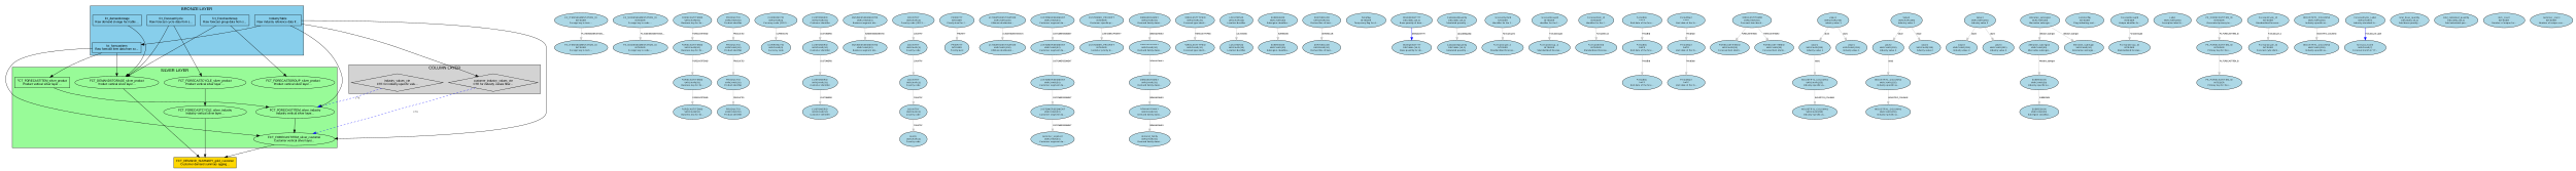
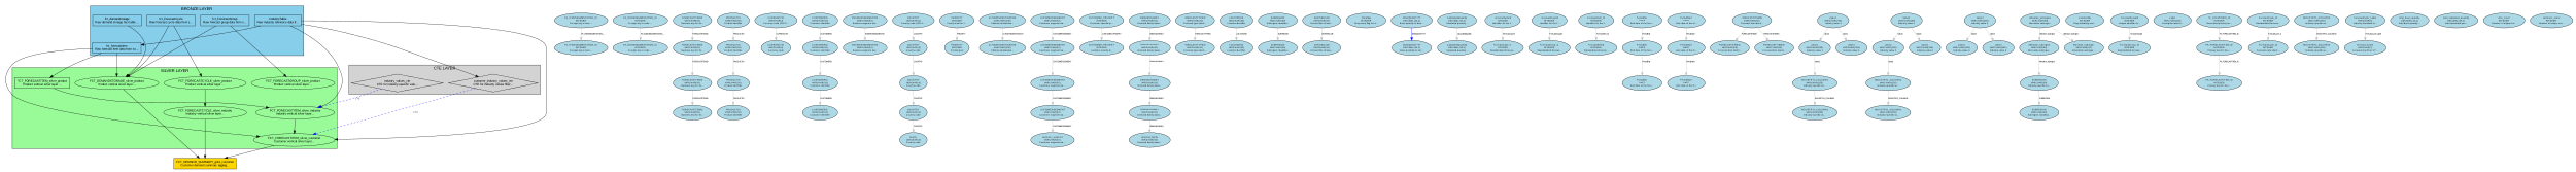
  digraph {
    fontname="Liberation Sans"
    rankdir=TB
    node [fillcolor=lightblue fontname="Liberation Sans" fontsize=8 shape=oval style=filled]
    edge [color=gray fontname="Liberation Sans" fontsize=6]
    n1 [fillcolor="#87CEEB" fontsize=10 label="fct_forecastitem\nRaw forecast item data from so..." shape=box]
    n2 [fillcolor="#87CEEB" fontsize=10 label="fct_demandstorage\nRaw demand storage fact table ..." shape=box]
    n3 [fillcolor="#87CEEB" fontsize=10 label="fct_ForecastCycle\nRaw forecast cycle data from s..." shape=box]
    n4 [fillcolor="#87CEEB" fontsize=10 label="IndustryTable\nRaw industry reference data fr..." shape=box]
    n5 [fillcolor="#87CEEB" fontsize=10 label="fct_ForeCastGroup\nRaw forecast group data from s..." shape=box]
    n6 [fillcolor="#98FB98" fontsize=10 label="FCT_FORECASTGROUP_silver_product\nProduct vertical silver layer ..." shape=ellipse]
    n7 [fillcolor="#98FB98" fontsize=10 label="FCT_DEMANDSTORAGE_silver_product\nProduct vertical silver layer ..." shape=ellipse]
    n8 [fillcolor="#98FB98" fontsize=10 label="FCT_FORECASTITEM_silver_product\nProduct vertical silver layer ..." shape=box]
    n9 [fillcolor="#98FB98" fontsize=10 label="FCT_FORECASTCYCLE_silver_product\nProduct vertical silver layer ..." shape=ellipse]
    n10 [fillcolor="#98FB98" fontsize=10 label="FCT_FORECASTITEM_silver_industry\nIndustry vertical silver layer..." shape=ellipse]
    n11 [fillcolor="#98FB98" fontsize=10 label="FCT_FORECASTCYCLE_silver_industry\nIndustry vertical silver layer..." shape=ellipse]
    n12 [fillcolor="#98FB98" fontsize=10 label="FCT_FORECASTITEM_silver_customer\nCustomer vertical silver layer..." shape=ellipse]
    n13 [fillcolor="#D3D3D3" fontsize=10 label="industry_values_cte\nCTE for industry-specific valu..." shape=diamond]
    n14 [fillcolor="#D3D3D3" fontsize=10 label="customer_industry_values_cte\nCTE for industry values filter..." shape=diamond]
    n15 [fillcolor="#FFD700" fontsize=10 label="FCT_DEMAND_SUMMARY_gold_customer\nCustomer demand summary aggreg..." shape=box]
    n16 [label="FK_ITEMSEGMENTATION_ID\nINTEGER\nForeign key to item ..."]
    n17 [label="FK_ITEMSEGMENTATION_ID\nINTEGER\nForeign key to item ..."]
    n18 [label="FK_NODESEGMENTATION_ID\nINTEGER\nForeign key to node ..."]
    n19 [label="FK_NODESEGMENTATION_ID\nINTEGER\nForeign key to node ..."]
    n20 [label="FORECASTITEMID\nVARCHAR(50)\nBusiness key for for..."]
    n21 [label="FORECASTITEMID\nVARCHAR(50)\nBusiness key for for..."]
    n22 [label="FORECASTITEMID\nVARCHAR(50)\nBusiness key for for..."]
    n23 [label="PRODUCTID\nVARCHAR(50)\nProduct identifier"]
    n24 [label="PRODUCTID\nVARCHAR(50)\nProduct identifier"]
    n25 [label="PRODUCTID\nVARCHAR(50)\nProduct identifier"]
    n26 [label="CURRENCYID\nVARCHAR(3)\nCurrency code (ISO 3..."]
    n27 [label="CURRENCYID\nVARCHAR(3)\nCurrency code"]
    n28 [label="CUSTOMERID\nVARCHAR(50)\nCustomer identifier"]
    n29 [label="CUSTOMERID\nVARCHAR(50)\nCustomer identifier"]
    n30 [label="CUSTOMERID\nVARCHAR(50)\nCustomer identifier"]
    n31 [label="BUSINESSSEGMENTID\nVARCHAR(50)\nBusiness segment ide..."]
    n32 [label="BUSINESSSEGMENTID\nVARCHAR(50)\nBusiness segment ide..."]
    n33 [label="COUNTRY\nVARCHAR(3)\nCountry code (ISO 3-..."]
    n34 [label="COUNTRY\nVARCHAR(3)\nCountry code"]
    n35 [label="COUNTRY\nVARCHAR(3)\nCountry code"]
    n36 [label="PRIORITY\nINTEGER\nPriority level for f..."]
    n37 [label="PRIORITY\nINTEGER\nPriority level"]
    n38 [label="ULTIMATEDESTINATION\nVARCHAR(100)\nUltimate destination..."]
    n39 [label="ULTIMATEDESTINATION\nVARCHAR(100)\nUltimate destination..."]
    n40 [label="CUSTOMERSEGMENT\nVARCHAR(50)\nCustomer segment cla..."]
    n41 [label="CUSTOMERSEGMENT\nVARCHAR(50)\nCustomer segment cla..."]
    n42 [label="CUSTOMERSEGMENT\nVARCHAR(50)\nCustomer segment cla..."]
    n43 [label="CUSTOMER_PRIORITY\nINTEGER\nCustomer-specific pr..."]
    n44 [label="CUSTOMER_PRIORITY\nINTEGER\nCustomer priority le..."]
    n45 [label="DEMANDFAMILY\nVARCHAR(50)\nDemand family classi..."]
    n46 [label="DEMANDFAMILY\nVARCHAR(50)\nDemand family classi..."]
    n47 [label="DEMANDFAMILY\nVARCHAR(50)\nDemand family classi..."]
    n48 [label="FORECASTTYPEID\nVARCHAR(20)\nForecast type identi..."]
    n49 [label="FORECASTTYPEID\nVARCHAR(20)\nForecast type identi..."]
    n50 [label="LOCATIONID\nVARCHAR(50)\nLocation identifier"]
    n51 [label="LOCATIONID\nVARCHAR(50)\nLocation identifier"]
    n52 [label="SUBREGION\nVARCHAR(50)\nSubregion classifica..."]
    n53 [label="SUBREGION\nVARCHAR(50)\nSubregion classifica..."]
    n54 [label="DERIVEDLOB\nVARCHAR(50)\nDerived line of busi..."]
    n55 [label="DERIVEDLOB\nVARCHAR(50)\nDerived line of busi..."]
    n56 [label="Tempflag\nINTEGER\nTemporary flag for d..."]
    n57 [label="BASEQUANTITY\nDECIMAL(18,2)\nBase quantity of dem..."]
    n58 [label="BASEQUANTITY\nDECIMAL(18,2)\nBase quantity for de..."]
    n59 [label="CalculatedQuantity\nDECIMAL(18,2)\nCalculated quantity ..."]
    n60 [label="CalculatedQuantity\nDECIMAL(18,2)\nCalculated quantity ..."]
    n61 [label="ForecastCycleId\nINTEGER\nIdentifier for the f..."]
    n62 [label="ForecastCycle_Id\nINTEGER\nStandardized forecas..."]
    n63 [label="ForecastGroupId\nINTEGER\nIdentifier for the f..."]
    n64 [label="ForecastGroup_Id\nINTEGER\nStandardized forecas..."]
    n65 [label="ForecastItem_Id\nINTEGER\nIdentifier for the f..."]
    n66 [label="ForecastItemId\nINTEGER\nStandardized forecas..."]
    n67 [label="PeriodEnd\nDATE\nEnd date of the fore..."]
    n68 [label="PeriodEnd\nDATE\nEnd date of the fore..."]
    n69 [label="PeriodEnd\nDATE\nEnd date of the fore..."]
    n70 [label="PeriodStart\nDATE\nStart date of the fo..."]
    n71 [label="PeriodStart\nDATE\nStart date of the fo..."]
    n72 [label="PeriodStart\nDATE\nStart date of the fo..."]
    n73 [label="FORECASTITEMID\nVARCHAR(50)\nForecast item identi..."]
    n74 [label="FORECASTITEMID\nVARCHAR(50)\nForecast item identi..."]
    n75 [label="FORECASTITEMID\nVARCHAR(50)\nForecast item identi..."]
    n76 [label="value1\nVARCHAR(255)\nIndustry value 1"]
    n77 [label="value1\nVARCHAR(255)\nIndustry value 1"]
    n78 [label="value1\nVARCHAR(255)\nIndustry value 1"]
    n79 [label="INDUSTRY1_COLUMN1\nVARCHAR(255)\nIndustry-specific va..."]
    n80 [label="Value2\nVARCHAR(255)\nIndustry value 2"]
    n81 [label="value2\nVARCHAR(255)\nIndustry value 2"]
    n82 [label="value2\nVARCHAR(255)\nIndustry value 2"]
    n83 [label="INDUSTRY1_COLUMN2\nVARCHAR(255)\nIndustry-specific va..."]
    n84 [label="Value3\nVARCHAR(255)\nIndustry value 3"]
    n85 [label="value3\nVARCHAR(255)\nIndustry value 3"]
    n86 [label="value3\nVARCHAR(255)\nIndustry value 3"]
    n87 [label="Alterative_subregion\nVARCHAR(50)\nAlternative subregio..."]
    n88 [label="Alterative_subregion\nVARCHAR(50)\nAlternative subregio..."]
    n89 [label="Alterative_subregion\nVARCHAR(50)\nAlternative subregio..."]
    n90 [label="SUBREGION\nVARCHAR(50)\nIndustry-specific su..."]
    n91 [label="customerflag\nINTEGER\nFlag indicating cust..."]
    n92 [label="ForecastGroupId\nINTEGER\nUnique identifier fo..."]
    n93 [label="ForecastGroup_Id\nINTEGER\nStandardized forecas..."]
    n94 [label="Label\nVARCHAR(255)\nDescriptive label fo..."]
-   n95 [label="PK_FORECASTITEM_ID\nINTEGER\nGenerated primary ke..."]
+   n95 [label="PK_LOCATIONID_ID\nINTEGER\nGenerated primary ke..."]
    n96 [label="PK_FORECASTITEM_ID\nINTEGER\nPrimary key for fore..."]
    n97 [label="PK_FORECASTITEM_ID\nINTEGER\nPrimary key for fore..."]
    n98 [label="FORECASTITEMID\nVARCHAR(50)\nBusiness key for for..."]
    n99 [label="PRODUCTID\nVARCHAR(50)\nProduct identifier"]
    n100 [label="CUSTOMERID\nVARCHAR(50)\nCustomer identifier"]
    n101 [label="COUNTRY\nVARCHAR(3)\nCountry code"]
    n102 [label="CUSTOMERSEGMENT\nVARCHAR(50)\nCustomer segment cla..."]
    n103 [label="DEMANDFAMILY\nVARCHAR(50)\nDemand family classi..."]
    n104 [label="ForecastCycle_Id\nINTEGER\nStandardized forecas..."]
    n105 [label="ForecastCycle_Id\nINTEGER\nForecast cycle ident..."]
    n106 [label="country\nVARCHAR(3)\nCountry code"]
    n107 [label="customer_segment\nVARCHAR(50)\nCustomer segment cla..."]
    n108 [label="demand_family\nVARCHAR(50)\nDemand family classi..."]
    n109 [label="SUBREGION\nVARCHAR(50)\nSubregion classifica..."]
    n110 [label="INDUSTRY1_COLUMN1\nVARCHAR(255)\nIndustry-specific va..."]
    n111 [label="INDUSTRY1_COLUMN2\nVARCHAR(255)\nIndustry-specific va..."]
    n112 [label="INDUSTRY1_COLUMN3\nVARCHAR(255)\nIndustry-specific va..."]
    n113 [label="INDUSTRY1_COLUMN3\nVARCHAR(255)\nIndustry-specific va..."]
    n114 [label="ForecastCycle_Label\nVARCHAR(7)\nIndustry-standard fo..."]
    n115 [label="forecast_month\nVARCHAR(7)\nForecast month in YY..."]
    n116 [label="total_base_quantity\nDECIMAL(18,2)\nTotal base quantity ..."]
    n117 [label="total_calculated_quantity\nDECIMAL(18,2)\nTotal calculated qua..."]
    n118 [label="item_count\nINTEGER\nNumber of unique for..."]
    n119 [label="customer_count\nINTEGER\nNumber of unique cus..."]
    subgraph cluster_1 {
      alpha=0.3
      fillcolor="#87CEEB"
      label="BRONZE LAYER"
      style=filled
      n1
      n2
      n3
      n4
      n5
    }
    subgraph cluster_2 {
      alpha=0.3
      fillcolor="#98FB98"
      label="SILVER LAYER"
      style=filled
      n6
      n7
      n8
      n9
      n10
      n11
      n12
    }
    subgraph cluster_3 {
      alpha=0.3
      fillcolor="#D3D3D3"
-     label="COLUMN LAYER"
+     label="CTE LAYER"
      style=filled
      n13
      n14
    }
    n1 -> n7 [color=black fontsize=8]
    n1 -> n8 [color=black fontsize=8]
    n1 -> n12 [color=black fontsize=8]
    n2 -> n7 [color=black fontsize=8]
    n3 -> n7 [color=black fontsize=8]
    n3 -> n9 [color=black fontsize=8]
    n4 -> n1 [color=black fontsize=8]
    n4 -> n10 [color=black fontsize=8]
    n4 -> n12 [color=black fontsize=8]
    n4 -> n14 [color=black fontsize=8]
    n5 -> n6 [color=black fontsize=8]
    n5 -> n7 [color=black fontsize=8]
    n7 -> n15 [color=black fontsize=8]
    n8 -> n10 [color=black fontsize=8]
    n9 -> n11 [color=black fontsize=8]
    n10 -> n12 [color=black fontsize=8]
    n11 -> n15 [color=black fontsize=8]
    n12 -> n15 [color=black fontsize=8]
    n13 -> n10 [color=blue fontsize=8 label=CTE style=dashed]
    n14 -> n12 [color=blue fontsize=8 label=CTE style=dashed]
    n16 -> n17 [label="FK_ITEMSEGMENTATION_..."]
    n18 -> n19 [label="FK_NODESEGMENTATION_..."]
    n20 -> n21 [label=FORECASTITEMID]
    n21 -> n22 [label=FORECASTITEMID]
    n22 -> n98 [label=FORECASTITEMID]
    n23 -> n24 [label=PRODUCTID]
    n24 -> n25 [label=PRODUCTID]
    n25 -> n99 [label=PRODUCTID]
    n26 -> n27 [label=CURRENCYID]
    n28 -> n29 [label=CUSTOMERID]
    n29 -> n30 [label=CUSTOMERID]
    n30 -> n100 [label=CUSTOMERID]
    n31 -> n32 [label=BUSINESSSEGMENTID]
    n33 -> n34 [label=COUNTRY]
    n34 -> n35 [label=COUNTRY]
    n35 -> n101 [label=COUNTRY]
    n36 -> n37 [label=PRIORITY]
    n38 -> n39 [label=ULTIMATEDESTINATION]
    n40 -> n41 [label=CUSTOMERSEGMENT]
    n41 -> n42 [label=CUSTOMERSEGMENT]
    n42 -> n102 [label=CUSTOMERSEGMENT]
    n43 -> n44 [label=CUSTOMER_PRIORITY]
    n45 -> n46 [label=DEMANDFAMILY]
    n46 -> n47 [label=DEMANDFAMILY]
    n47 -> n103 [label=DEMANDFAMILY]
    n48 -> n49 [label=FORECASTTYPEID]
    n50 -> n51 [label=LOCATIONID]
    n52 -> n53 [label=SUBREGION]
    n54 -> n55 [label=DERIVEDLOB]
    n57 -> n58 [color=blue label=BASEQUANTITY]
    n59 -> n60 [label=CalculatedQuantity]
    n61 -> n62 [label=ForecastCycleId]
    n63 -> n64 [label=ForecastGroupId]
    n65 -> n66 [label=ForecastItem_Id]
    n67 -> n68 [label=PeriodEnd]
    n68 -> n69 [label=PeriodEnd]
    n70 -> n71 [label=PeriodStart]
    n71 -> n72 [label=PeriodStart]
    n73 -> n74 [label=FORECASTITEMID]
    n73 -> n75 [label=FORECASTITEMID]
    n76 -> n77 [label=value1]
    n76 -> n78 [label=value1]
    n77 -> n79 [label=value1]
    n79 -> n110 [label=INDUSTRY1_COLUMN1]
    n80 -> n81 [label=Value2]
    n80 -> n82 [label=Value2]
    n81 -> n83 [label=value2]
    n83 -> n111 [label=INDUSTRY1_COLUMN2]
    n84 -> n85 [label=Value3]
    n84 -> n86 [label=Value3]
    n87 -> n88 [label=Alterative_subregion]
    n87 -> n89 [label=Alterative_subregion]
    n88 -> n90 [label=Alterative_subregion]
    n90 -> n109 [label=SUBREGION]
    n92 -> n93 [label=ForecastGroupId]
    n95 -> n96 [label=PK_FORECASTITEM_ID]
    n96 -> n97 [label=PK_FORECASTITEM_ID]
    n101 -> n106 [label=COUNTRY]
    n102 -> n107 [label=CUSTOMERSEGMENT]
    n103 -> n108 [label=DEMANDFAMILY]
    n104 -> n105 [label=ForecastCycle_Id]
    n112 -> n113 [label=INDUSTRY1_COLUMN3]
-   n114 -> n115 [color=blue label=ForecastCycle_Label]
+   n114 -> n115 [label=ForecastCycle_Label]
  }
